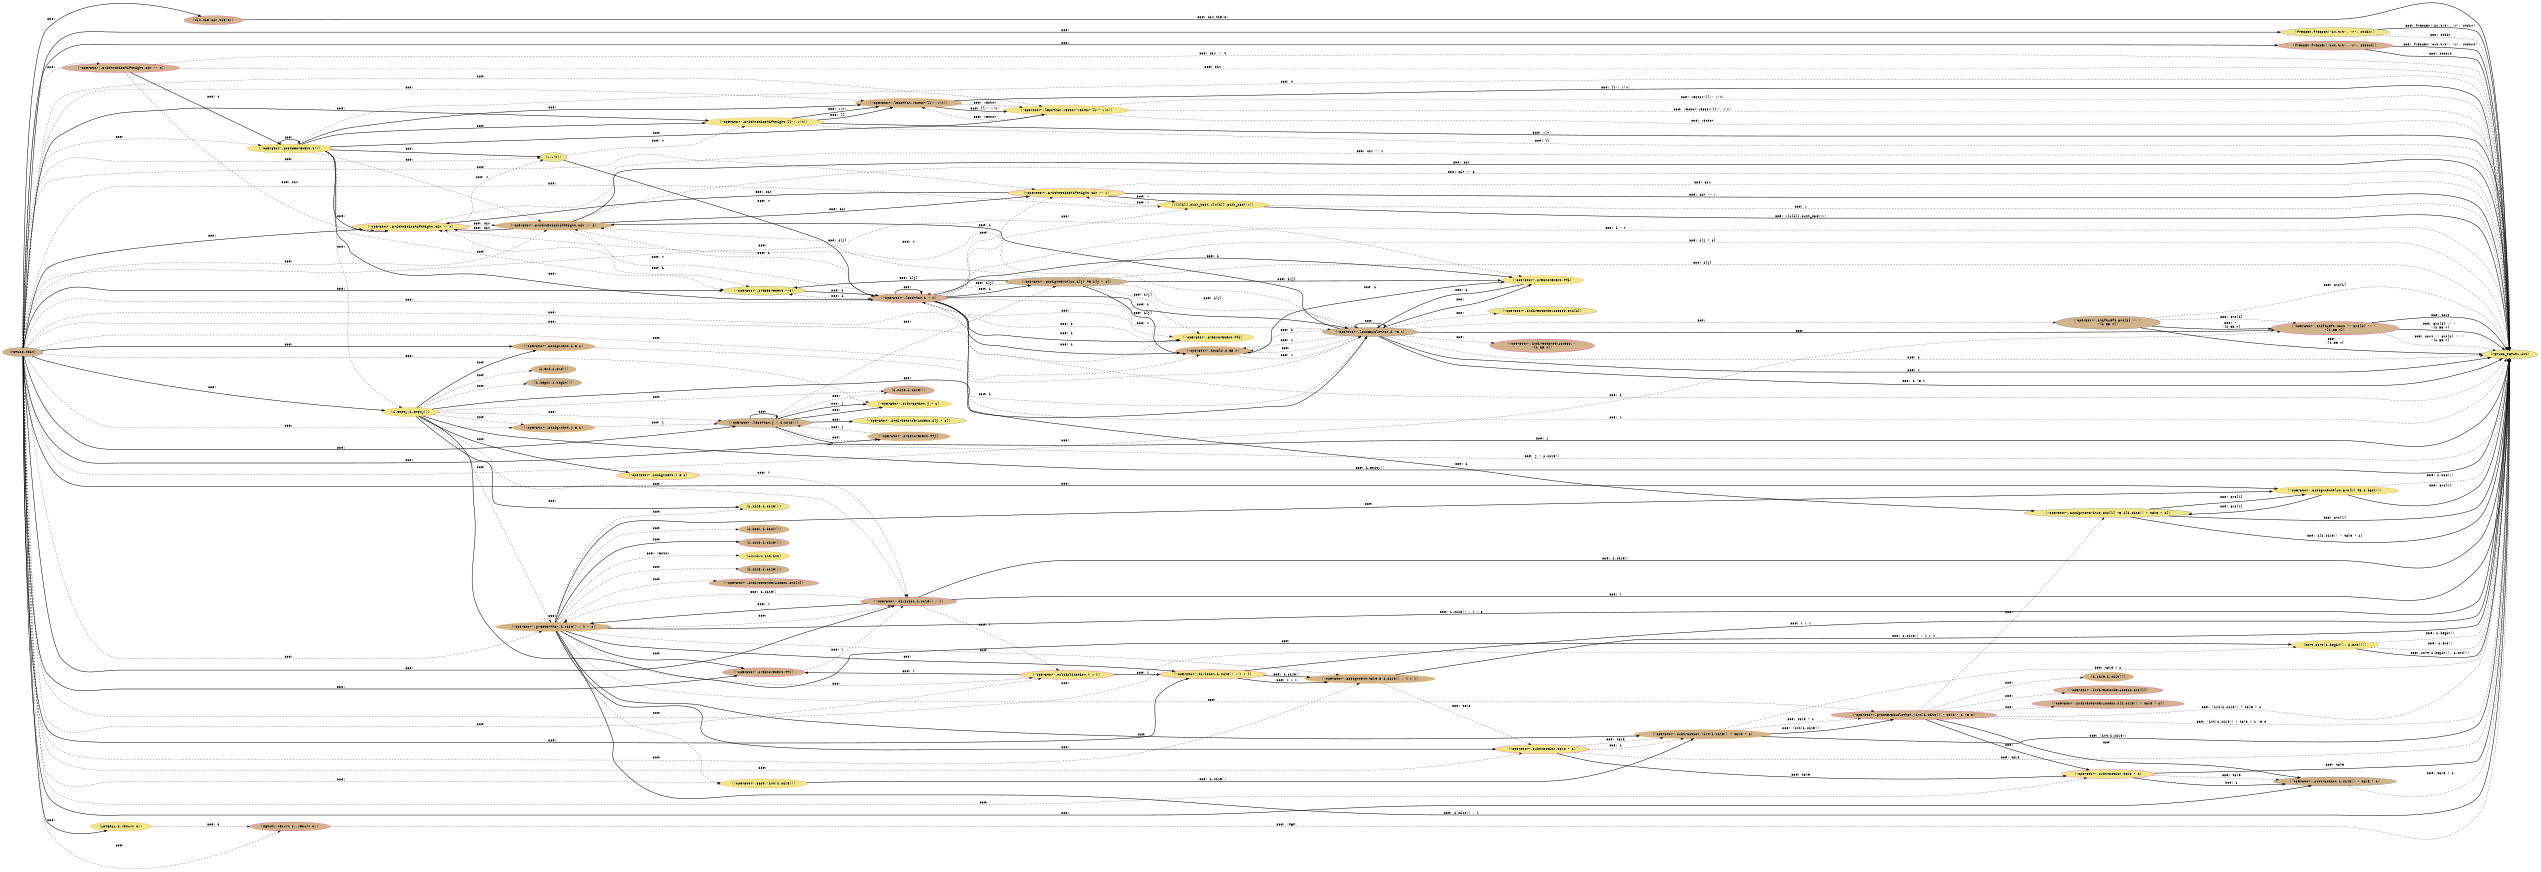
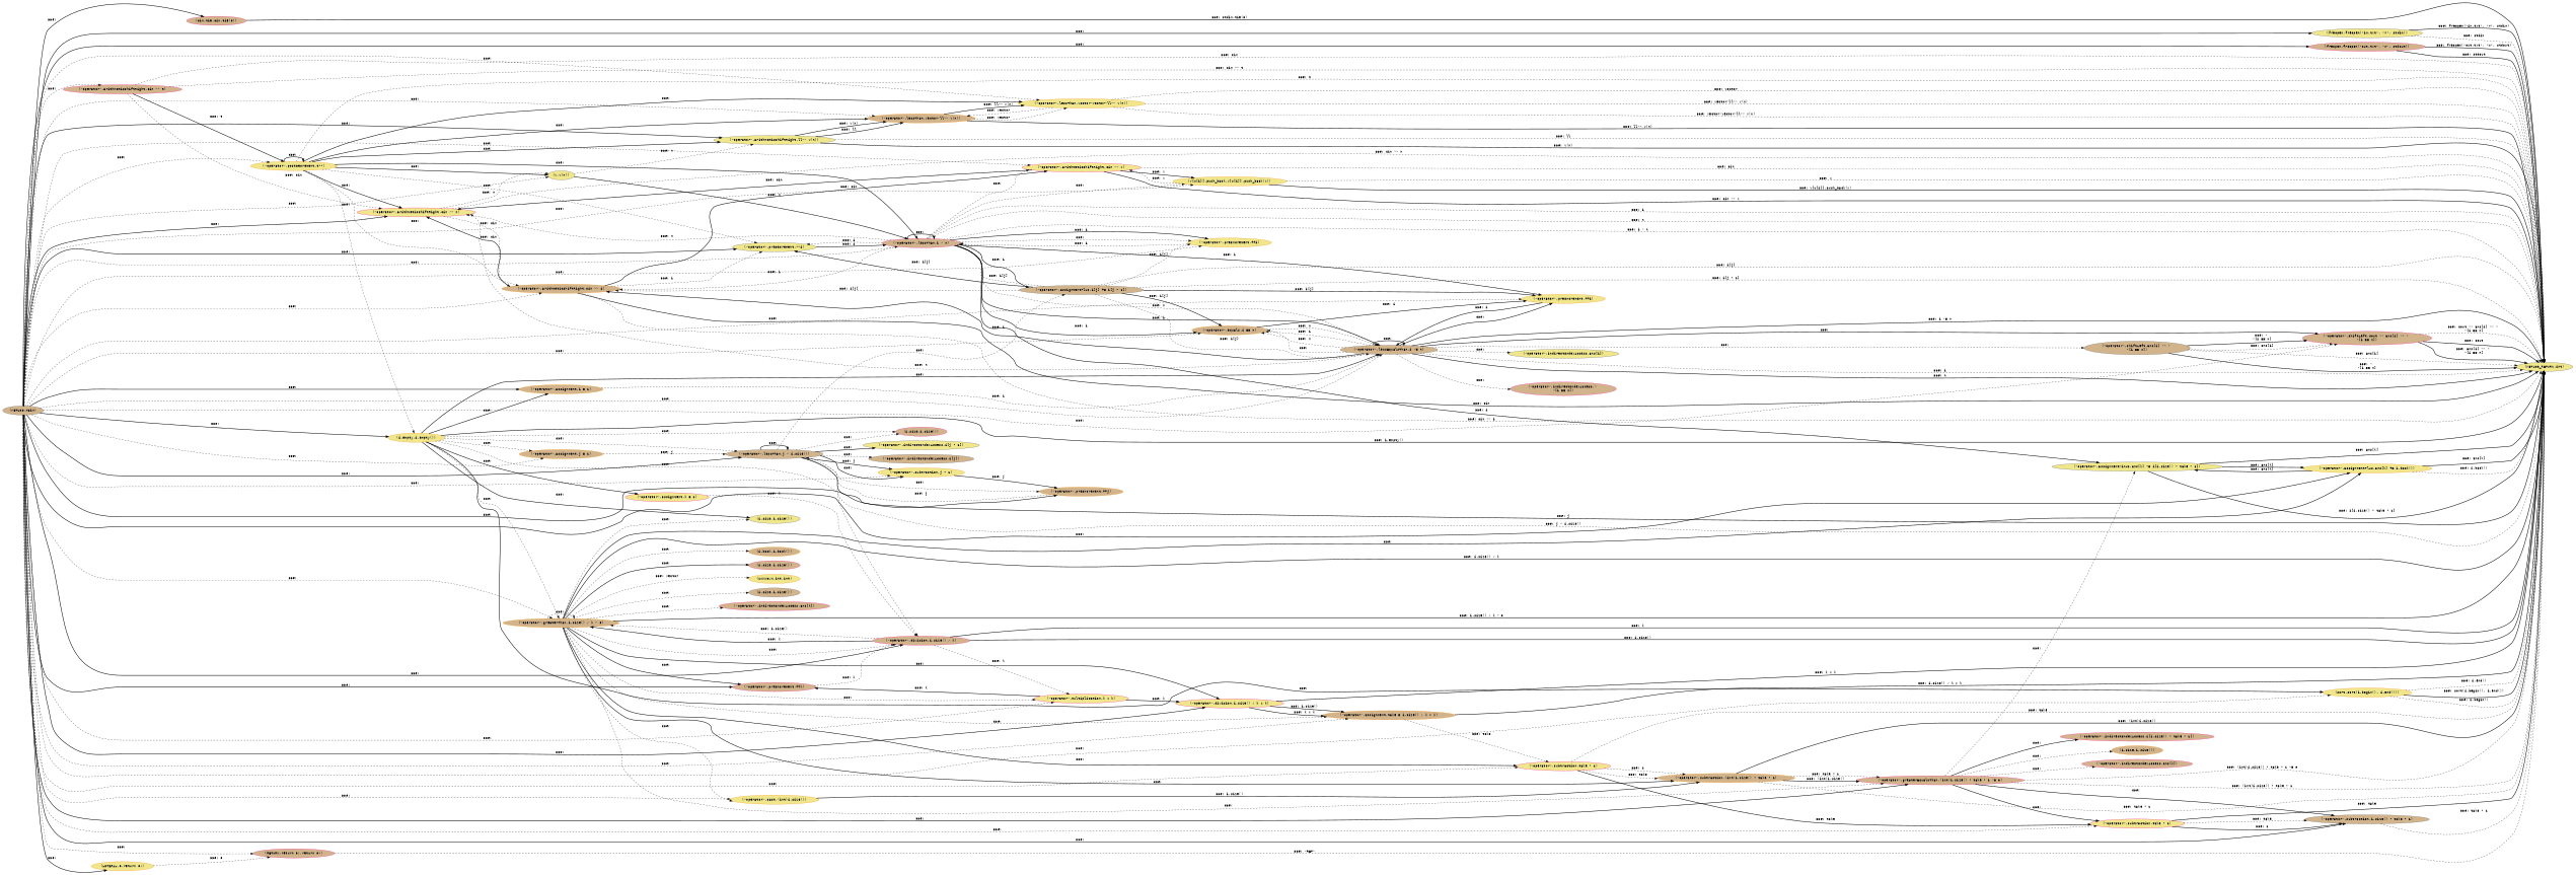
  digraph {
    fontname="DejaVu Sans Mono"
    rankdir=LR
    node [color=darkorange fillcolor=tan fontname="DejaVu Sans Mono" style=filled]
    edge [fontname="DejaVu Sans Mono" style=dashed]
    n1 [color=gray40 label="(METHOD,main)"]
    n2 [color=deeppink label="(cin.tie,cin.tie(0))"]
    n3 [color=gray40 fillcolor=khaki label="(freopen,freopen(\"in.txt\", \"r\", stdin))"]
    n4 [color=deeppink label="(freopen,freopen(\"out.txt\", \"w\", stdout))"]
    n5 [color=deeppink label="(<operator>.arithmeticShiftRight,cin >> t)"]
    n6 [color=deeppink label="(RETURN,return 0;,return 0;)"]
    n7 [fillcolor=khaki label="(<operator>.postDecrement,t--)"]
    n8 [fillcolor=khaki label="(LITERAL,0,return 0;)"]
    n9 [color=deeppink fillcolor=khaki label="(<operator>.arithmeticShiftRight,cin >> n)"]
    n10 [fillcolor=khaki label="(<operator>.lessThan,vector<vector<ll>> v(n))"]
    n11 [label="(<operator>.arithmeticShiftRight,cin >> i)"]
    n12 [color=gray40 fillcolor=khaki label="(<operator>.preDecrement,--i)"]
    n13 [color=deeppink label="(<operator>.lessThan,i < n)"]
    n14 [fillcolor=khaki label="(<operator>.preIncrement,++i)"]
    n15 [fillcolor=khaki label="(sort,sort(i.begin(), i.end()))"]
    n16 [label="(<operator>.assignment,i = 1)"]
    n17 [color=gray40 label="(<operator>.lessEqualsThan,i <= n)"]
    n18 [fillcolor=khaki label="(<operator>.preIncrement,++i)"]
    n19 [color=deeppink label="(<operator>.shiftLeft,cout << ans[i] << \" \n\"[i == n])"]
    n20 [label="(<operator>.lessThan,vector<ll>> v(n))"]
    n21 [color=deeppink fillcolor=khaki label="(<operator>.arithmeticShiftRight,cin >> x)"]
    n22 [fillcolor=khaki label="(v[u[i]].push_back,v[u[i]].push_back(x))"]
    n23 [fillcolor=khaki label="(i.empty,i.empty())"]
    n24 [label="(<operator>.assignment,j = 1)"]
    n25 [color=gray40 label="(<operator>.lessThan,j < i.size())"]
    n26 [label="(<operator>.preIncrement,++j)"]
    n27 [label="(<operator>.greaterThan,i.size() / k > 0)"]
    n28 [color=deeppink label="(<operator>.preIncrement,++k)"]
-   n29 [fillcolor=khaki label="(<operator>.arithmeticShiftRight,ll>> v(n))"]
+   n29 [color=gray40 fillcolor=khaki label="(<operator>.arithmeticShiftRight,ll>> v(n))"]
    n30 [label="(<operator>.assignment,take = i.size() / k * k)"]
    n31 [fillcolor=khaki label="(<operator>.assignmentPlus,ans[k] += i.back())"]
    n32 [color=gray40 fillcolor=khaki label="(v,v(n))"]
    n33 [color=deeppink label="(<operator>.division,i.size() / k)"]
    n34 [color=deeppink label="(<operator>.greaterEqualsThan,(int)i.size() - take - 1 >= 0)"]
    n35 [fillcolor=khaki label="(<operator>.subtraction,j - 1)"]
    n36 [color=deeppink fillcolor=khaki label="(<operator>.division,i.size() / k * k)"]
    n37 [label="(<operator>.equals,i == n)"]
    n38 [color=deeppink fillcolor=khaki label="(<operator>.multiplication,k * k)"]
    n39 [fillcolor=khaki label="(<operator>.cast,(int)i.size())"]
    n40 [color=deeppink fillcolor=khaki label="(<operator>.subtraction,take - 1)"]
    n41 [color=gray40 label="(<operator>.subtraction,i.size() - take - 1)"]
    n42 [color=deeppink fillcolor=khaki label="(<operator>.subtraction,take - 1)"]
    n43 [color=gray40 fillcolor=khaki label="(METHOD_RETURN,int)"]
    n44 [color=gray40 label="(<operator>.assignmentPlus,i[j] += i[j - 1])"]
    n45 [color=gray40 fillcolor=khaki label="(<operator>.assignmentMinus,ans[k] -= i[i.size() - take - 1])"]
    n46 [color=gray40 label="(<operator>.shiftLeft,ans[i] << \" \n\"[i == n])"]
    n47 [color=gray40 fillcolor=khaki label="(<operator>.indirectIndexAccess,ans[i])"]
    n48 [color=deeppink label="(<operator>.indirectIndexAccess,\" \n\"[i == n])"]
    n49 [color=deeppink fillcolor=khaki label="(<operator>.assignment,k = 1)"]
-   n50 [color=gray40 label="(i.begin,i.begin())"]
-   n51 [label="(i.end,i.end())"]
    n52 [color=deeppink label="(i.size,i.size())"]
    n53 [color=gray40 fillcolor=khaki label="(i.size,i.size())"]
+   n54 [color=gray40 label="(<operator>.indirectIndexAccess,i[j])"]
    n55 [color=gray40 fillcolor=khaki label="(<operator>.indirectIndexAccess,i[j - 1])"]
    n56 [label="(<operator>.subtraction,(int)i.size() - take - 1)"]
    n57 [color=deeppink label="(<operator>.indirectIndexAccess,ans[k])"]
    n58 [label="(i.back,i.back())"]
    n59 [color=deeppink label="(i.size,i.size())"]
    n60 [fillcolor=khaki label="(UNKNOWN,int,int)"]
    n61 [color=gray40 label="(i.size,i.size())"]
    n62 [color=deeppink label="(<operator>.indirectIndexAccess,ans[k])"]
    n63 [color=deeppink label="(<operator>.indirectIndexAccess,i[i.size() - take - 1])"]
    n64 [label="(i.size,i.size())"]
    n1 -> n2 [label="DDG: " style=bold]
    n1 -> n3 [label="DDG: " style=bold]
    n1 -> n4 [label="DDG: " style=bold]
    n1 -> n5 [label="DDG: "]
    n1 -> n6 [label="DDG: "]
    n1 -> n7 [label="DDG: "]
    n1 -> n8 [label="DDG: " style=bold]
    n1 -> n9 [label="DDG: " style=bold]
    n1 -> n10 [label="DDG: "]
    n1 -> n11 [label="DDG: "]
    n1 -> n12 [label="DDG: " style=bold]
    n1 -> n13 [label="DDG: "]
    n1 -> n14 [label="DDG: "]
    n1 -> n15 [label="DDG: "]
    n1 -> n16 [label="DDG: " style=bold]
    n1 -> n17 [label="DDG: "]
    n1 -> n18 [label="DDG: "]
    n1 -> n19 [label="DDG: "]
    n1 -> n20 [label="DDG: "]
    n1 -> n21 [label="DDG: "]
    n1 -> n22 [label="DDG: "]
    n1 -> n23 [label="DDG: " style=bold]
    n1 -> n24 [label="DDG: "]
    n1 -> n25 [label="DDG: " style=bold]
    n1 -> n26 [label="DDG: " style=bold]
    n1 -> n27 [label="DDG: "]
    n1 -> n28 [label="DDG: " style=bold]
    n1 -> n29 [label="DDG: " style=bold]
    n1 -> n30 [label="DDG: "]
    n1 -> n31 [label="DDG: " style=bold]
    n1 -> n32 [label="DDG: "]
    n1 -> n33 [label="DDG: " style=bold]
+   n1 -> n34 [label="DDG: " style=bold]
    n1 -> n35 [label="DDG: "]
    n1 -> n36 [label="DDG: " style=bold]
    n1 -> n37 [label="DDG: "]
    n1 -> n38 [label="DDG: "]
    n1 -> n39 [label="DDG: "]
    n1 -> n40 [label="DDG: "]
    n1 -> n41 [label="DDG: " style=bold]
    n1 -> n42 [label="DDG: "]
-   n2 -> n43 [label="DDG: cin.tie(0)" style=bold]
+   n2 -> n43 [label="DDG: stdin.tie(0)" style=bold]
    n3 -> n43 [label="DDG: freopen(\"in.txt\", \"r\", stdin)" style=bold]
    n3 -> n43 [label="DDG: stdin"]
    n4 -> n43 [label="DDG: freopen(\"out.txt\", \"w\", stdout)" style=bold]
    n4 -> n43 [label="DDG: stdout" style=bold]
    n5 -> n7 [label="DDG: t" style=bold]
    n5 -> n9 [label="DDG: cin"]
    n5 -> n43 [label="DDG: cin"]
    n5 -> n43 [label="DDG: cin >> t"]
    n6 -> n43 [label="DDG: <RET>"]
    n7 -> n7 [label="CDG: " style=bold]
    n7 -> n9 [label="CDG: " style=bold]
    n7 -> n10 [label="CDG: " style=bold]
    n7 -> n11 [label="CDG: "]
    n7 -> n12 [label="CDG: "]
    n7 -> n13 [label="CDG: " style=bold]
    n7 -> n20 [label="CDG: " style=bold]
    n7 -> n23 [label="CDG: "]
    n7 -> n29 [label="CDG: " style=bold]
    n7 -> n32 [label="CDG: " style=bold]
    n7 -> n43 [label="DDG: t"]
    n8 -> n6 [label="DDG: 0"]
    n9 -> n11 [label="DDG: cin"]
    n9 -> n32 [label="DDG: n"]
    n9 -> n43 [label="DDG: cin >> n"]
    n10 -> n20 [label="DDG: vector"]
    n10 -> n43 [label="DDG: vector"]
    n10 -> n43 [label="DDG: vector<ll>> v(n)"]
    n10 -> n43 [label="DDG: vector<vector<ll>> v(n)"]
    n11 -> n9 [label="DDG: cin" style=bold]
    n11 -> n12 [label="DDG: i"]
    n11 -> n21 [label="DDG: cin" style=bold]
    n11 -> n43 [label="DDG: cin" style=bold]
    n11 -> n43 [label="DDG: cin >> i"]
    n12 -> n13 [label="DDG: i" style=bold]
    n13 -> n9 [label="DDG: n"]
    n13 -> n11 [label="DDG: i"]
    n13 -> n12 [label="DDG: i"]
    n13 -> n13 [label="CDG: " style=bold]
    n13 -> n14 [label="DDG: i" style=bold]
    n13 -> n14 [label="CDG: "]
    n13 -> n17 [label="DDG: i" style=bold]
    n13 -> n17 [label="DDG: n"]
    n13 -> n18 [label="DDG: i" style=bold]
    n13 -> n21 [label="CDG: "]
    n13 -> n22 [label="CDG: "]
    n13 -> n37 [label="DDG: i" style=bold]
    n13 -> n43 [label="DDG: i"]
    n13 -> n43 [label="DDG: n"]
    n13 -> n43 [label="DDG: i < n"]
    n13 -> n44 [label="DDG: i" style=bold]
    n13 -> n45 [label="DDG: i" style=bold]
    n14 -> n13 [label="DDG: i"]
    n15 -> n43 [label="DDG: i.begin()"]
    n15 -> n43 [label="DDG: i.end()"]
    n15 -> n43 [label="DDG: sort(i.begin(), i.end())" style=bold]
    n16 -> n17 [label="DDG: i"]
    n17 -> n9 [label="DDG: n"]
    n17 -> n11 [label="DDG: i" style=bold]
    n17 -> n17 [label="CDG: " style=bold]
    n17 -> n18 [label="CDG: " style=bold]
    n17 -> n19 [label="CDG: " style=bold]
    n17 -> n37 [label="DDG: i"]
    n17 -> n37 [label="DDG: n"]
    n17 -> n37 [label="CDG: "]
    n17 -> n43 [label="DDG: i"]
    n17 -> n43 [label="DDG: n" style=bold]
    n17 -> n43 [label="DDG: i <= n" style=bold]
    n17 -> n46 [label="CDG: "]
    n17 -> n47 [label="CDG: "]
    n17 -> n48 [label="CDG: "]
    n18 -> n17 [label="DDG: i" style=bold]
    n19 -> n43 [label="DDG: ans[i] << \" \n\"[i == n]" style=bold]
    n19 -> n43 [label="DDG: cout << ans[i] << \" \n\"[i == n]"]
    n19 -> n43 [label="DDG: cout" style=bold]
    n20 -> n10 [label="DDG: vector"]
    n20 -> n10 [label="DDG: ll>> v(n)" style=bold]
    n20 -> n43 [label="DDG: ll>> v(n)" style=bold]
    n21 -> n9 [label="DDG: cin" style=bold]
    n21 -> n22 [label="DDG: x" style=bold]
    n21 -> n43 [label="DDG: cin"]
    n21 -> n43 [label="DDG: cin >> x" style=bold]
    n22 -> n21 [label="DDG: x"]
    n22 -> n43 [label="DDG: x"]
    n22 -> n43 [label="DDG: v[u[i]].push_back(x)" style=bold]
    n23 -> n15 [label="CDG: " style=bold]
    n23 -> n16 [label="CDG: " style=bold]
    n23 -> n17 [label="CDG: " style=bold]
    n23 -> n24 [label="CDG: "]
    n23 -> n25 [label="CDG: "]
    n23 -> n27 [label="CDG: "]
    n23 -> n33 [label="CDG: "]
    n23 -> n43 [label="DDG: i.empty()" style=bold]
    n23 -> n49 [label="CDG: " style=bold]
-   n23 -> n50 [label="CDG: "]
-   n23 -> n51 [label="CDG: "]
    n23 -> n52 [label="CDG: "]
    n23 -> n53 [label="CDG: " style=bold]
    n24 -> n25 [label="DDG: j"]
    n25 -> n25 [label="CDG: " style=bold]
    n25 -> n26 [label="CDG: "]
    n25 -> n35 [label="DDG: j" style=bold]
    n25 -> n35 [label="CDG: " style=bold]
    n25 -> n43 [label="DDG: j" style=bold]
    n25 -> n43 [label="DDG: j < i.size()"]
    n25 -> n44 [label="CDG: "]
    n25 -> n52 [label="CDG: "]
+   n25 -> n54 [label="CDG: "]
    n25 -> n55 [label="CDG: " style=bold]
    n26 -> n25 [label="DDG: j"]
    n27 -> n27 [label="CDG: "]
    n27 -> n28 [label="CDG: " style=bold]
    n27 -> n30 [label="CDG: "]
    n27 -> n31 [label="CDG: " style=bold]
    n27 -> n33 [label="CDG: "]
    n27 -> n34 [label="CDG: "]
    n27 -> n36 [label="CDG: " style=bold]
    n27 -> n38 [label="CDG: "]
    n27 -> n39 [label="CDG: "]
    n27 -> n40 [label="CDG: " style=bold]
    n27 -> n43 [label="DDG: i.size() / k" style=bold]
    n27 -> n43 [label="DDG: i.size() / k > 0" style=bold]
    n27 -> n53 [label="CDG: "]
    n27 -> n56 [label="CDG: " style=bold]
    n27 -> n57 [label="CDG: "]
    n27 -> n58 [label="CDG: "]
    n27 -> n59 [label="CDG: " style=bold]
    n27 -> n60 [label="DDG: vector"]
    n27 -> n61 [label="CDG: "]
    n28 -> n33 [label="DDG: k"]
    n29 -> n20 [label="DDG: ll" style=bold]
    n29 -> n20 [label="DDG: v(n)" style=bold]
    n29 -> n43 [label="DDG: v(n)" style=bold]
    n29 -> n43 [label="DDG: ll"]
    n30 -> n40 [label="DDG: take"]
    n30 -> n43 [label="DDG: i.size() / k * k" style=bold]
    n31 -> n43 [label="DDG: ans[k]" style=bold]
    n31 -> n43 [label="DDG: i.back()"]
    n31 -> n45 [label="DDG: ans[k]" style=bold]
    n32 -> n13 [label="DDG: n" style=bold]
    n32 -> n29 [label="DDG: n"]
    n33 -> n27 [label="DDG: i.size()"]
    n33 -> n27 [label="DDG: k" style=bold]
    n33 -> n38 [label="DDG: k"]
    n33 -> n43 [label="DDG: i.size()" style=bold]
    n33 -> n43 [label="DDG: k" style=bold]
    n34 -> n41 [label="CDG: " style=bold]
    n34 -> n42 [label="CDG: " style=bold]
    n34 -> n43 [label="DDG: (int)i.size() - take - 1"]
    n34 -> n43 [label="DDG: (int)i.size() - take - 1 >= 0"]
    n34 -> n45 [label="CDG: "]
    n34 -> n62 [label="CDG: "]
-   n34 -> n63 [label="CDG: "]
+   n34 -> n63 [label="CDG: " style=bold]
    n34 -> n64 [label="CDG: "]
+   n35 -> n26 [label="DDG: j" style=bold]
    n36 -> n30 [label="DDG: k * k" style=bold]
    n36 -> n30 [label="DDG: i.size()" style=bold]
    n36 -> n43 [label="DDG: k * k" style=bold]
    n37 -> n17 [label="DDG: n"]
    n37 -> n18 [label="DDG: i" style=bold]
    n38 -> n28 [label="DDG: k" style=bold]
    n38 -> n36 [label="DDG: k" style=bold]
    n39 -> n56 [label="DDG: i.size()" style=bold]
    n40 -> n42 [label="DDG: take" style=bold]
    n40 -> n43 [label="DDG: take"]
    n40 -> n56 [label="DDG: 1"]
    n40 -> n56 [label="DDG: take"]
    n41 -> n43 [label="DDG: take - 1"]
    n42 -> n41 [label="DDG: 1" style=bold]
    n42 -> n41 [label="DDG: take"]
    n42 -> n43 [label="DDG: take" style=bold]
    n44 -> n11 [label="DDG: i[j]"]
    n44 -> n12 [label="DDG: i[j]" style=bold]
    n44 -> n13 [label="DDG: i[j]"]
    n44 -> n14 [label="DDG: i[j]"]
    n44 -> n17 [label="DDG: i[j]"]
    n44 -> n18 [label="DDG: i[j]" style=bold]
    n44 -> n37 [label="DDG: i[j]" style=bold]
    n44 -> n43 [label="DDG: i[j]"]
    n44 -> n43 [label="DDG: i[j - 1]"]
    n45 -> n31 [label="DDG: ans[k]" style=bold]
    n45 -> n43 [label="DDG: ans[k]" style=bold]
    n45 -> n43 [label="DDG: i[i.size() - take - 1]" style=bold]
    n46 -> n19 [label="DDG: ans[i]"]
    n46 -> n19 [label="DDG: \" \n\"[i == n]" style=bold]
    n46 -> n43 [label="DDG: ans[i]"]
    n46 -> n43 [label="DDG: \" \n\"[i == n]" style=bold]
    n49 -> n33 [label="DDG: k"]
    n56 -> n34 [label="DDG: take - 1"]
    n56 -> n34 [label="DDG: (int)i.size()" style=bold]
    n56 -> n43 [label="DDG: (int)i.size()" style=bold]
    n56 -> n43 [label="DDG: take - 1"]
  }
